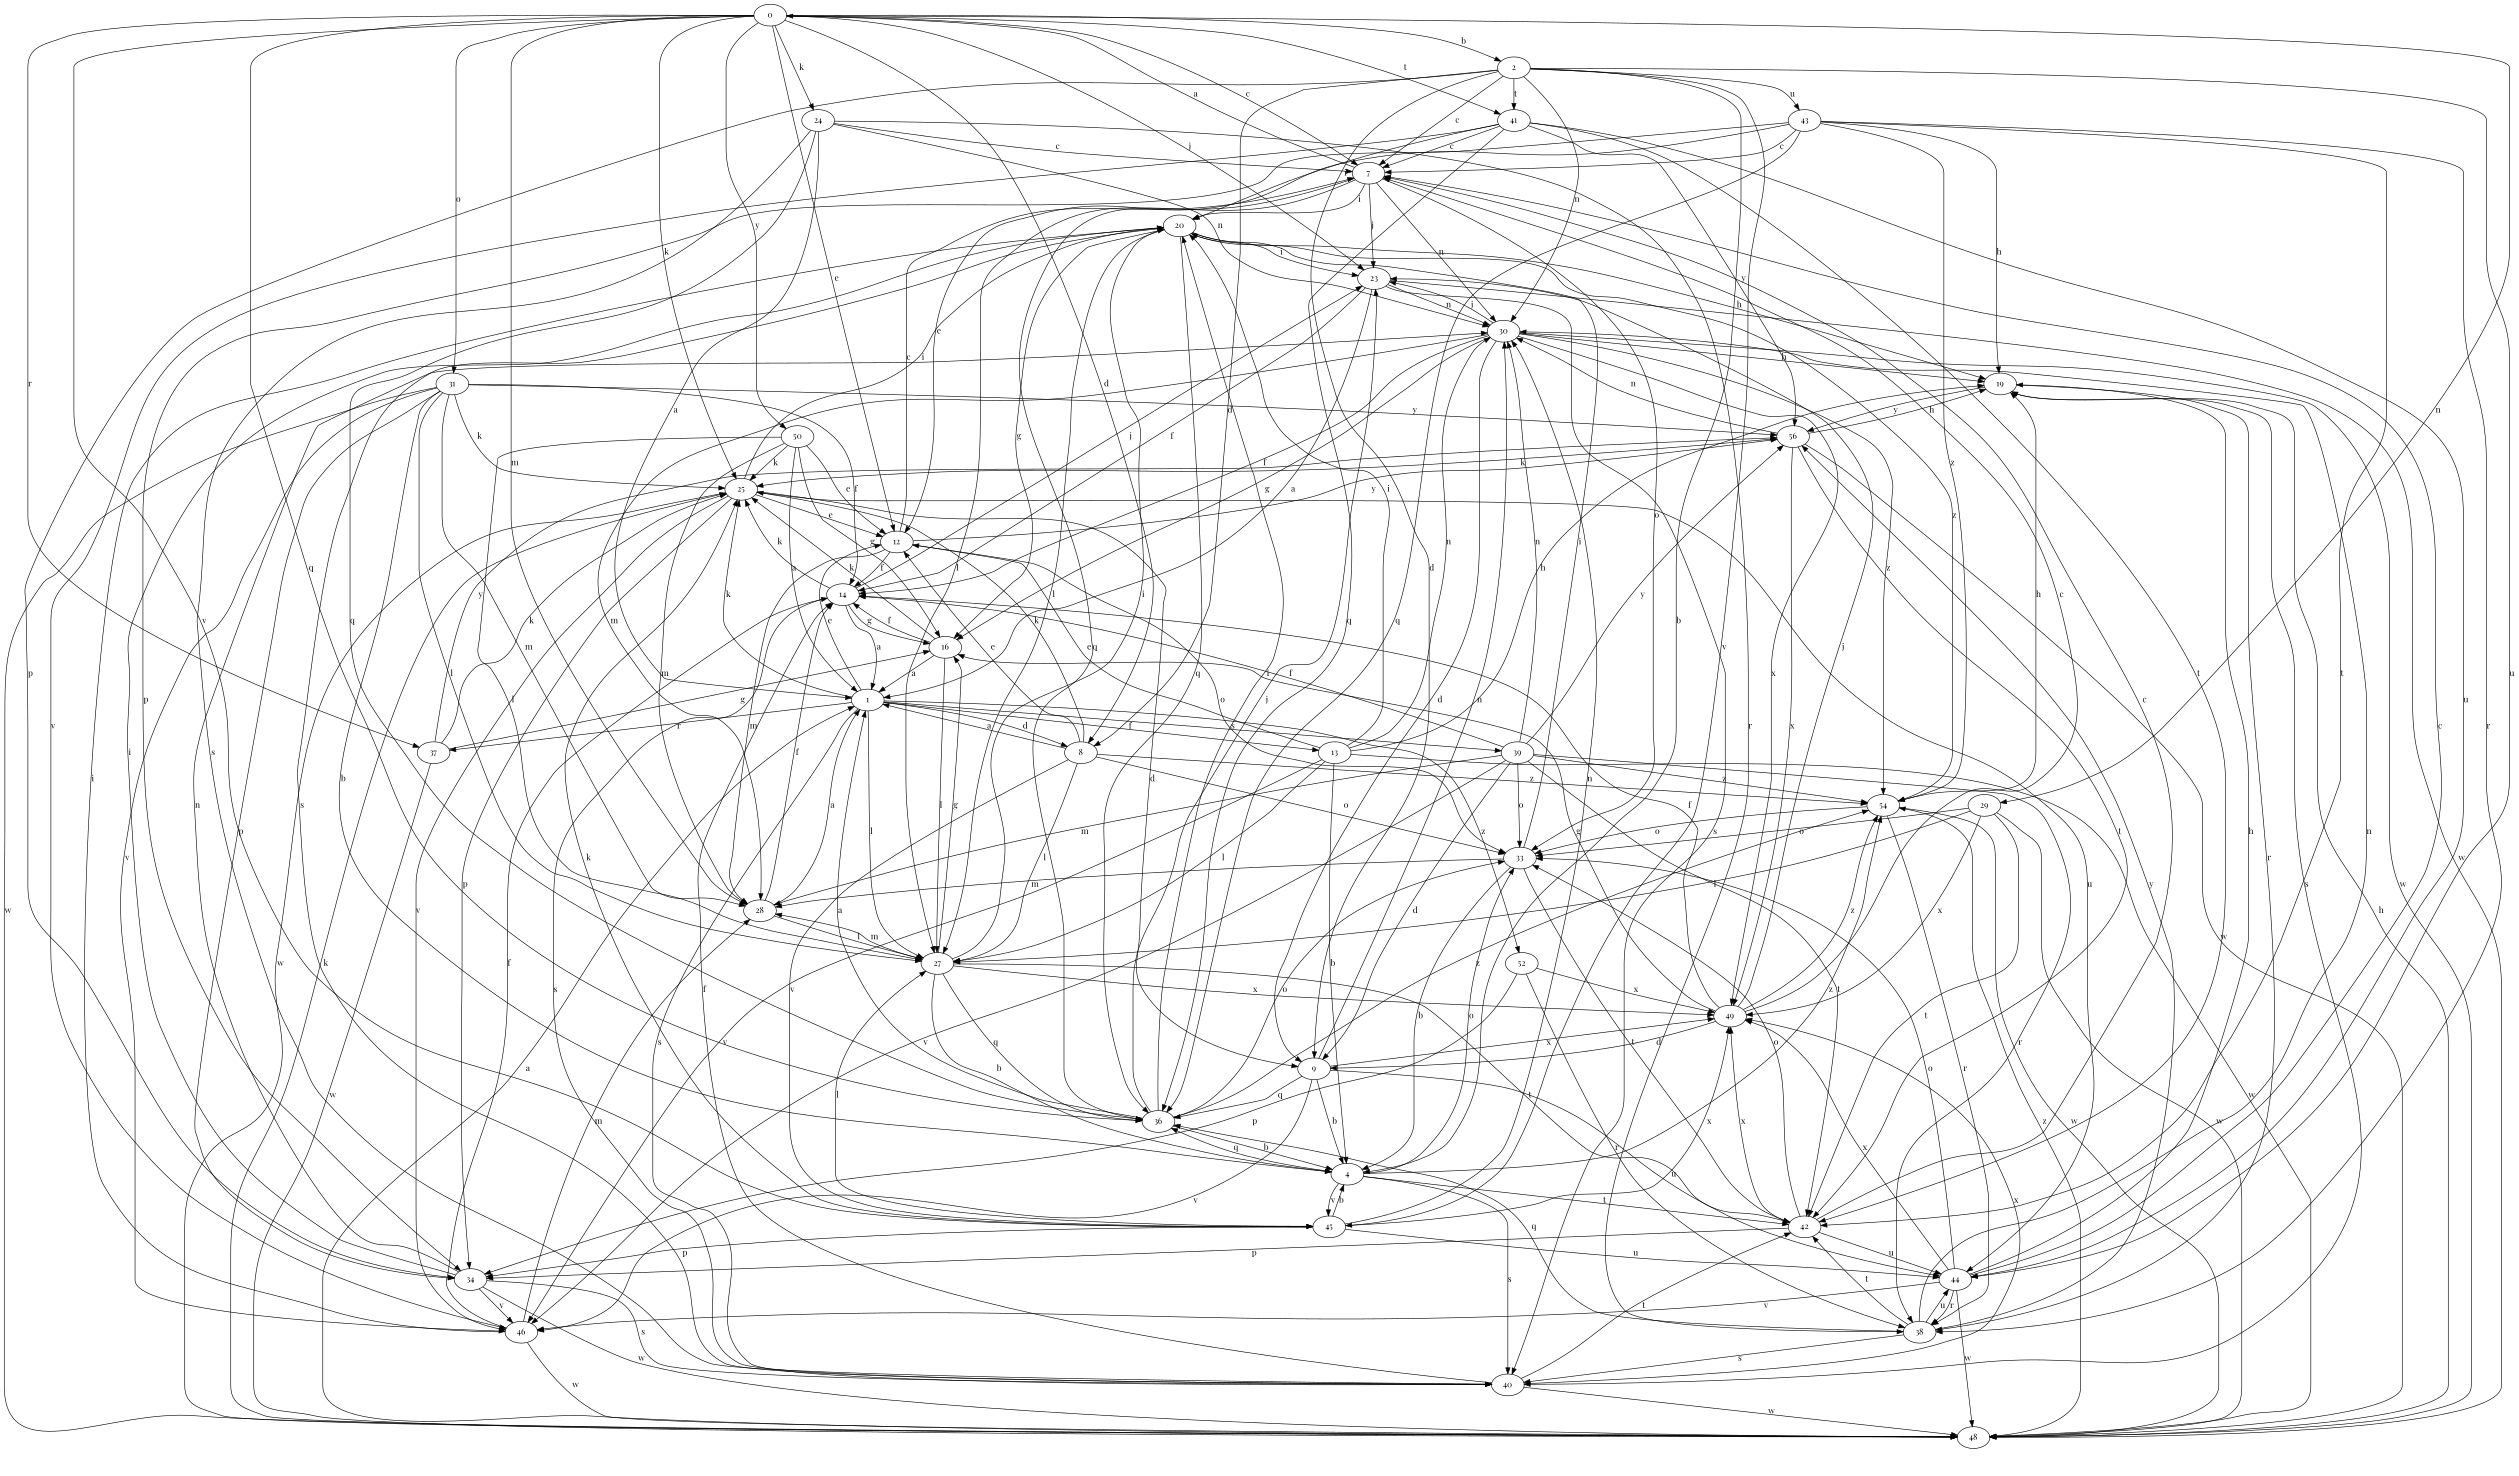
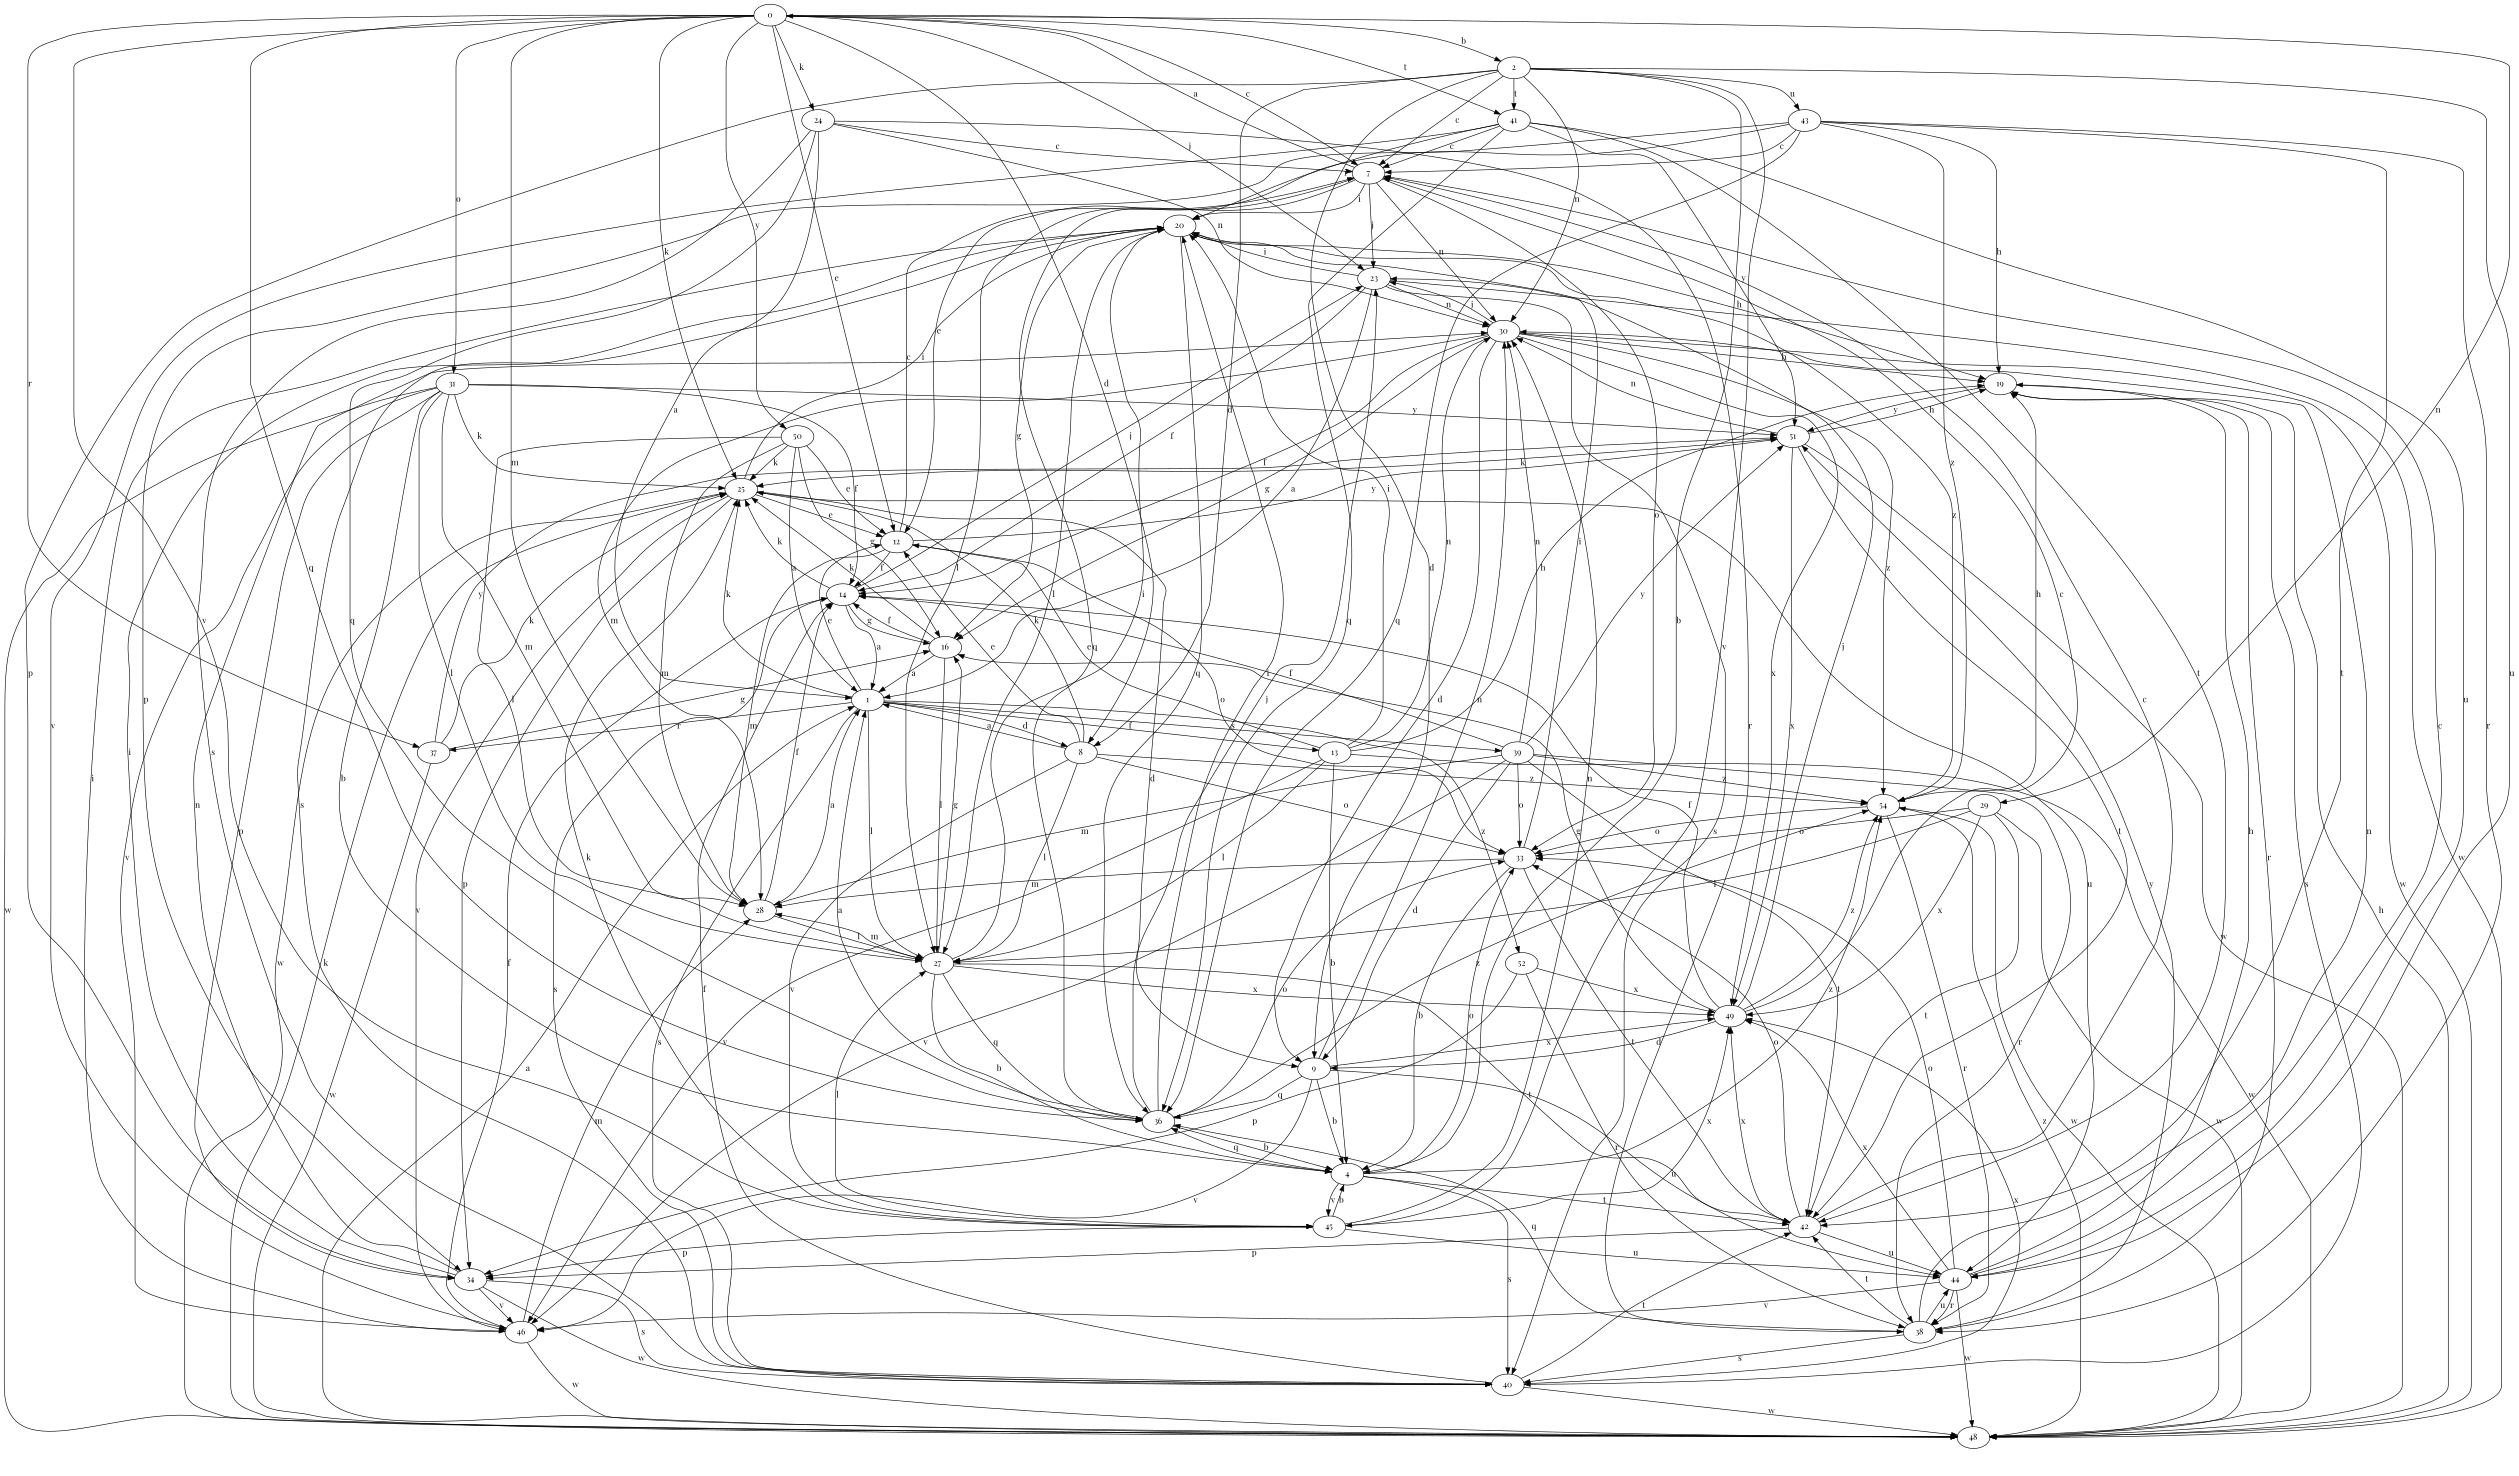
  strict digraph {
    fontname="Playfair Display"
    node [fontname="Playfair Display"]
    edge [fontname="Playfair Display"]
    0
    2
    7
    8
    12
    23
    24
    25
    28
    29
    31
    36
    37
    41
    45
    50
    4
    9
    30
    34
    43
    44
    27
    33
    20
    1
    54
    14
-   51 [label=56]
+   51
    40
    48
    38
    46
    42
    49
    16
    13
    39
    52
    19
    0 -> 2 [label=b]
    0 -> 7 [label=c]
    0 -> 8 [label=d]
    0 -> 12 [label=e]
    0 -> 23 [label=j]
    0 -> 24 [label=k]
    0 -> 25 [label=k]
    0 -> 28 [label=m]
    0 -> 29 [label=n]
    0 -> 31 [label=o]
    0 -> 36 [label=q]
    0 -> 37 [label=r]
    0 -> 41 [label=t]
    0 -> 45 [label=v]
    0 -> 50 [label=y]
    2 -> 7 [label=c]
    2 -> 8 [label=d]
    2 -> 41 [label=t]
    2 -> 45 [label=v]
    2 -> 4 [label=b]
    2 -> 9 [label=d]
    2 -> 30 [label=n]
    2 -> 34 [label=p]
    2 -> 43 [label=u]
    2 -> 44 [label=u]
    7 -> 0 [label=a]
    7 -> 23 [label=j]
    7 -> 36 [label=q]
    7 -> 30 [label=n]
    7 -> 27 [label=l]
    7 -> 33 [label=o]
    7 -> 20 [label=i]
    8 -> 12 [label=e]
    8 -> 25 [label=k]
    8 -> 45 [label=v]
    8 -> 27 [label=l]
    8 -> 33 [label=o]
    8 -> 1 [label=a]
    8 -> 54 [label=z]
    12 -> 7 [label=c]
    12 -> 28 [label=m]
    12 -> 33 [label=o]
    12 -> 14 [label=f]
    12 -> 51 [label=y]
    23 -> 30 [label=n]
-   20 -> 23 [label=i]
+   23 -> 20 [label=i]
    23 -> 1 [label=a]
    23 -> 14 [label=f]
    23 -> 40 [label=s]
    23 -> 48 [label=w]
    24 -> 7 [label=c]
    24 -> 36 [label=q]
    24 -> 30 [label=n]
    24 -> 1 [label=a]
    24 -> 40 [label=s]
    24 -> 38 [label=r]
    25 -> 12 [label=e]
    25 -> 9 [label=d]
    25 -> 34 [label=p]
    25 -> 44 [label=u]
    25 -> 20 [label=i]
    25 -> 48 [label=w]
    25 -> 46 [label=v]
    28 -> 27 [label=l]
    28 -> 1 [label=a]
    28 -> 14 [label=f]
    29 -> 27 [label=l]
    29 -> 33 [label=o]
    29 -> 48 [label=w]
    29 -> 42 [label=t]
    29 -> 49 [label=x]
    31 -> 25 [label=k]
    31 -> 28 [label=m]
    31 -> 4 [label=b]
    31 -> 34 [label=p]
    31 -> 27 [label=l]
    31 -> 14 [label=f]
    31 -> 51 [label=y]
    31 -> 48 [label=w]
    31 -> 46 [label=v]
    36 -> 23 [label=j]
    36 -> 4 [label=b]
    36 -> 33 [label=o]
    36 -> 20 [label=i]
    36 -> 1 [label=a]
    36 -> 54 [label=z]
    37 -> 25 [label=k]
    37 -> 51 [label=y]
    37 -> 48 [label=w]
    37 -> 16 [label=g]
    41 -> 7 [label=c]
    41 -> 36 [label=q]
    41 -> 44 [label=u]
    41 -> 20 [label=i]
    41 -> 51 [label=y]
    41 -> 46 [label=v]
    41 -> 42 [label=t]
    45 -> 25 [label=k]
    45 -> 4 [label=b]
    45 -> 30 [label=n]
    45 -> 34 [label=p]
    45 -> 44 [label=u]
    45 -> 27 [label=l]
    45 -> 49 [label=x]
    50 -> 12 [label=e]
    50 -> 25 [label=k]
    50 -> 28 [label=m]
    50 -> 27 [label=l]
    50 -> 1 [label=a]
    50 -> 16 [label=g]
    4 -> 36 [label=q]
    4 -> 45 [label=v]
    4 -> 33 [label=o]
    4 -> 54 [label=z]
    4 -> 40 [label=s]
    4 -> 42 [label=t]
    9 -> 36 [label=q]
    9 -> 4 [label=b]
    9 -> 30 [label=n]
    9 -> 44 [label=u]
    9 -> 46 [label=v]
    9 -> 49 [label=x]
    30 -> 23 [label=j]
    30 -> 28 [label=m]
    30 -> 9 [label=d]
    30 -> 54 [label=z]
    30 -> 14 [label=f]
    30 -> 48 [label=w]
    30 -> 49 [label=x]
    30 -> 16 [label=g]
    30 -> 19 [label=h]
    34 -> 30 [label=n]
    34 -> 20 [label=i]
    34 -> 40 [label=s]
    34 -> 48 [label=w]
    34 -> 46 [label=v]
    43 -> 7 [label=c]
    43 -> 12 [label=e]
    43 -> 36 [label=q]
    43 -> 34 [label=p]
    43 -> 54 [label=z]
    43 -> 38 [label=r]
    43 -> 42 [label=t]
    43 -> 19 [label=h]
    44 -> 7 [label=c]
    44 -> 33 [label=o]
    44 -> 48 [label=w]
    44 -> 38 [label=r]
    44 -> 46 [label=v]
    44 -> 49 [label=x]
    44 -> 19 [label=h]
    27 -> 28 [label=m]
    27 -> 36 [label=q]
    27 -> 4 [label=b]
    27 -> 20 [label=i]
    27 -> 42 [label=t]
    27 -> 49 [label=x]
    27 -> 16 [label=g]
    33 -> 28 [label=m]
    33 -> 4 [label=b]
    33 -> 20 [label=i]
    33 -> 42 [label=t]
    20 -> 36 [label=q]
    20 -> 27 [label=l]
    20 -> 54 [label=z]
    20 -> 40 [label=s]
    20 -> 16 [label=g]
    20 -> 19 [label=h]
    1 -> 8 [label=d]
    1 -> 12 [label=e]
    1 -> 25 [label=k]
    1 -> 37 [label=r]
    1 -> 27 [label=l]
    1 -> 40 [label=s]
    1 -> 13 [label=f]
    1 -> 39 [label=s]
    1 -> 52 [label=z]
    54 -> 33 [label=o]
    54 -> 48 [label=w]
    54 -> 38 [label=r]
    54 -> 19 [label=h]
    14 -> 23 [label=j]
    14 -> 25 [label=k]
    14 -> 1 [label=a]
    14 -> 40 [label=s]
    14 -> 16 [label=g]
    51 -> 25 [label=k]
    51 -> 30 [label=n]
    51 -> 48 [label=w]
    51 -> 42 [label=t]
    51 -> 49 [label=x]
    51 -> 19 [label=h]
    40 -> 14 [label=f]
    40 -> 48 [label=w]
    40 -> 42 [label=t]
    40 -> 49 [label=x]
    48 -> 25 [label=k]
    48 -> 1 [label=a]
    48 -> 54 [label=z]
    48 -> 19 [label=h]
    38 -> 36 [label=q]
    38 -> 30 [label=n]
    38 -> 44 [label=u]
    38 -> 51 [label=y]
    38 -> 40 [label=s]
    38 -> 42 [label=t]
    46 -> 28 [label=m]
    46 -> 20 [label=i]
    46 -> 14 [label=f]
    46 -> 48 [label=w]
    42 -> 7 [label=c]
    42 -> 34 [label=p]
    42 -> 44 [label=u]
    42 -> 33 [label=o]
    42 -> 49 [label=x]
    49 -> 7 [label=c]
    49 -> 23 [label=j]
    49 -> 9 [label=d]
    49 -> 54 [label=z]
    49 -> 14 [label=f]
    49 -> 16 [label=g]
    16 -> 25 [label=k]
    16 -> 27 [label=l]
    16 -> 1 [label=a]
    16 -> 14 [label=f]
    13 -> 12 [label=e]
    13 -> 4 [label=b]
    13 -> 30 [label=n]
    13 -> 27 [label=l]
    13 -> 20 [label=i]
    13 -> 48 [label=w]
    13 -> 46 [label=v]
    13 -> 19 [label=h]
    39 -> 28 [label=m]
    39 -> 9 [label=d]
    39 -> 30 [label=n]
    39 -> 33 [label=o]
    39 -> 54 [label=z]
    39 -> 14 [label=f]
    39 -> 51 [label=y]
    39 -> 38 [label=r]
    39 -> 46 [label=v]
    39 -> 42 [label=t]
    52 -> 34 [label=p]
    52 -> 38 [label=r]
    52 -> 49 [label=x]
    19 -> 51 [label=y]
    19 -> 40 [label=s]
    19 -> 38 [label=r]
  }
